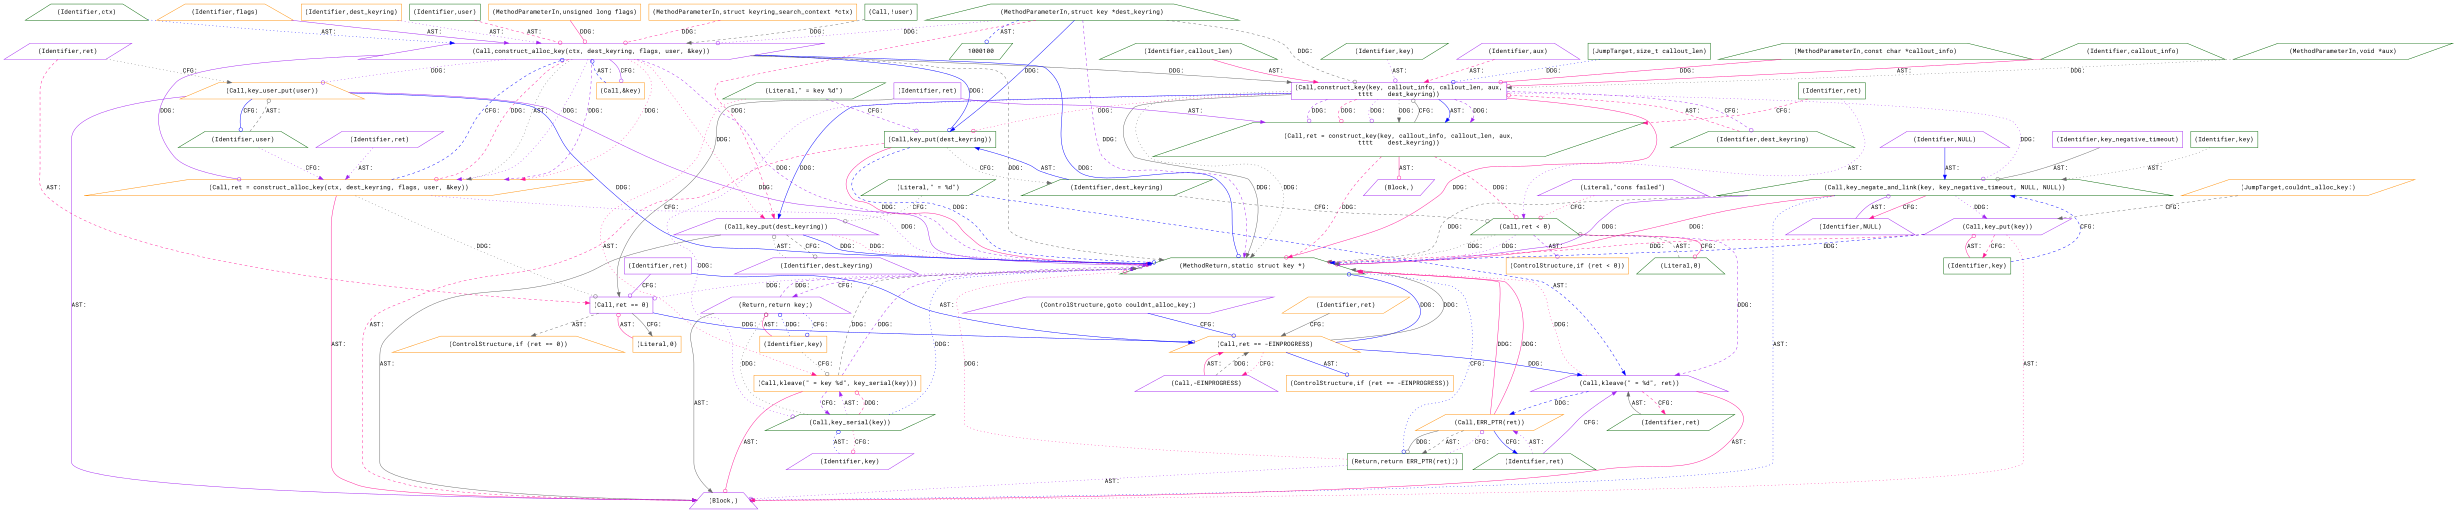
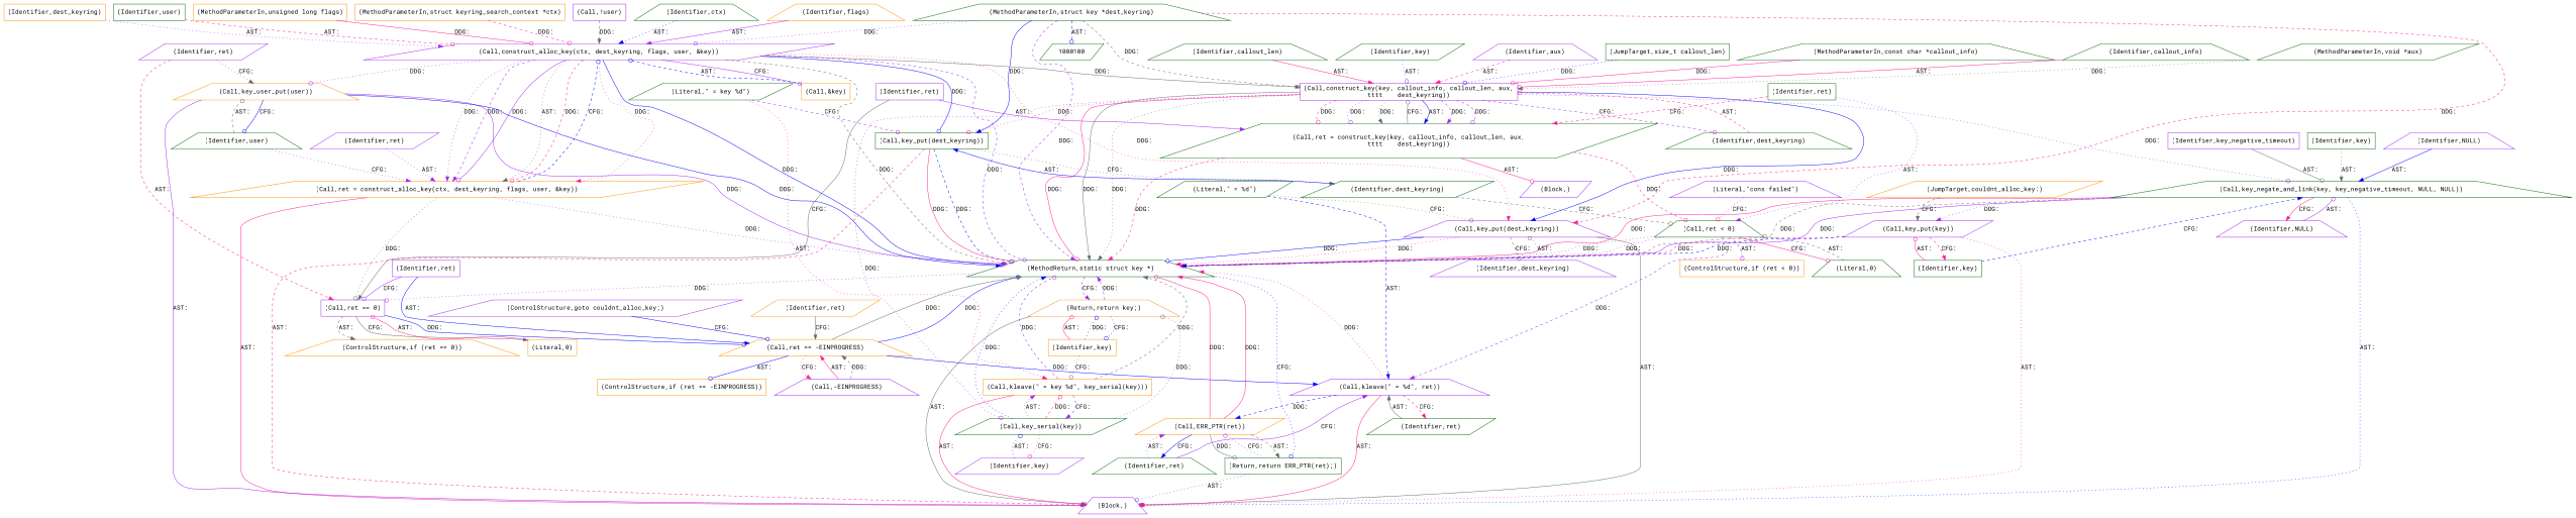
  digraph {
    fontname="Roboto Mono"
    node [color=darkgreen fontname="Roboto Mono" shape=trapezium]
    edge [arrowhead=normal color=deeppink fontname="Roboto Mono" style=solid]
    n1 [label="(MethodParameterIn,struct key *dest_keyring)"]
    n2 [color=purple label="(Call,construct_alloc_key(ctx, dest_keyring, flags, user, &key))" shape=parallelogram]
    n3 [color=purple label="(Call,construct_key(key, callout_info, callout_len, aux,\n\t\t\t\t    dest_keyring))" shape=box]
    n4 [label="(Call,key_put(dest_keyring))" shape=box]
    n5 [color=purple label="(Call,key_put(dest_keyring))"]
    n6 [label="(MethodReturn,static struct key *)"]
    1000100 [shape=parallelogram]
    n8 [color=darkorange label="(Call,ret = construct_alloc_key(ctx, dest_keyring, flags, user, &key))" shape=parallelogram]
    n9 [color=darkorange label="(Call,key_user_put(user))"]
    n10 [color=darkorange label="(Call,&key)" shape=box]
    n11 [label="(Call,ret = construct_key(key, callout_info, callout_len, aux,\n\t\t\t\t    dest_keyring))" shape=parallelogram]
    n12 [label="(Call,key_serial(key))" shape=parallelogram]
    n13 [label="(Call,key_negate_and_link(key, key_negative_timeout, NULL, NULL))"]
    n14 [label="(Identifier,dest_keyring)"]
    n15 [color=purple label="(Block,)"]
    n16 [label="(Identifier,dest_keyring)" shape=parallelogram]
    n17 [color=purple label="(Identifier,dest_keyring)"]
    n18 [color=purple label="(Call,ret == 0)" shape=box]
    n19 [label="(Return,return ERR_PTR(ret);)" shape=box]
-   n20 [color=purple label="(Return,return key;)"]
+   n20 [color=darkorange label="(Return,return key;)"]
    n21 [label="(Identifier,user)"]
    n22 [color=darkorange label="(Call,ret == -EINPROGRESS)"]
    n23 [color=darkorange label="(Literal,0)" shape=box]
    n24 [color=darkorange label="(ControlStructure,if (ret == 0))"]
    n25 [color=purple label="(Call,kleave(\" = %d\", ret))"]
    n26 [color=darkorange label="(ControlStructure,if (ret == -EINPROGRESS))" shape=box]
    n27 [color=purple label="(Call,-EINPROGRESS)"]
    n28 [color=darkorange label="(Call,ERR_PTR(ret))" shape=parallelogram]
    n29 [label="(Identifier,ret)" shape=parallelogram]
    n30 [label="(Identifier,ret)"]
    n31 [label="(Call,ret < 0)"]
    n32 [color=purple label="(Block,)" shape=parallelogram]
    n33 [color=darkorange label="(Call,kleave(\" = key %d\", key_serial(key)))" shape=box]
    n34 [color=purple label="(Identifier,key)" shape=parallelogram]
    n35 [color=purple label="(Call,key_put(key))" shape=parallelogram]
    n36 [color=purple label="(Identifier,NULL)"]
    n37 [color=darkorange label="(ControlStructure,if (ret < 0))" shape=box]
    n38 [label="(Literal,0)"]
    n39 [color=darkorange label="(Identifier,key)" shape=box]
    n40 [label="(Identifier,key)" shape=box]
    n41 [label="(Identifier,ctx)"]
    n42 [label="(Identifier,callout_len)"]
    n43 [color=purple label="(Identifier,ret)" shape=parallelogram]
    n44 [color=purple label="(ControlStructure,goto couldnt_alloc_key;)" shape=parallelogram]
    n45 [label="(Identifier,key)" shape=box]
    n46 [label="(Identifier,ret)" shape=box]
    n47 [label="(Identifier,key)" shape=parallelogram]
    n48 [color=purple label="(Identifier,aux)"]
    n49 [color=darkorange label="(Identifier,flags)"]
    n50 [color=purple label="(Identifier,ret)" shape=box]
    n51 [color=purple label="(Identifier,NULL)"]
    n52 [color=darkorange label="(Identifier,dest_keyring)" shape=box]
    n53 [label="(Literal,\" = %d\")" shape=parallelogram]
    n54 [color=darkorange label="(JumpTarget,couldnt_alloc_key:)" shape=parallelogram]
    n55 [color=purple label="(Literal,\"cons failed\")"]
    n56 [label="(JumpTarget,size_t callout_len)" shape=box]
    n57 [label="(Identifier,user)" shape=box]
    n58 [color=darkorange label="(MethodParameterIn,unsigned long flags)" shape=box]
    n59 [color=darkorange label="(MethodParameterIn,struct keyring_search_context *ctx)" shape=box]
    n60 [color=purple label="(Identifier,ret)" shape=box]
    n61 [color=purple label="(Identifier,key_negative_timeout)" shape=box]
    n62 [color=darkorange label="(Identifier,ret)" shape=parallelogram]
    n63 [color=purple label="(Identifier,ret)" shape=parallelogram]
    n64 [label="(MethodParameterIn,const char *callout_info)"]
    n65 [label="(Literal,\" = key %d\")" shape=parallelogram]
    n66 [label="(Identifier,callout_info)"]
-   n67 [label="(Call,!user)" shape=box]
+   n67 [color=purple label="(Call,!user)" shape=box]
    n68 [label="(MethodParameterIn,void *aux)" shape=parallelogram]
    n1 -> n2 [arrowhead=odot color=purple label="DDG: " style=dotted]
    n1 -> n3 [arrowhead=odot color=gray40 label="DDG: " style=dashed]
    n1 -> n4 [color=blue label="DDG: "]
    n1 -> n5 [label="DDG: " style=dashed]
    n1 -> n6 [color=purple label="DDG: " style=dashed]
    n1 -> 1000100 [arrowhead=odot color=blue label="AST: " style=dashed]
    n2 -> n3 [color=gray40 label="DDG: "]
    n2 -> n4 [arrowhead=odot color=blue label="DDG: "]
    n2 -> n5 [label="DDG: " style=dotted]
    n2 -> n6 [arrowhead=odot color=purple label="DDG: " style=dashed]
    n2 -> n6 [arrowhead=odot color=blue label="DDG: "]
    n2 -> n6 [color=gray40 label="DDG: " style=dashed]
    n2 -> n8 [color=gray40 label="AST: " style=dotted]
    n2 -> n8 [arrowhead=odot label="DDG: " style=dashed]
    n2 -> n8 [color=purple label="DDG: " style=dashed]
    n2 -> n8 [label="DDG: " style=dotted]
    n2 -> n8 [color=purple label="DDG: " style=dotted]
    n2 -> n8 [arrowhead=odot color=purple label="DDG: "]
    n2 -> n9 [arrowhead=odot color=purple label="DDG: " style=dotted]
    n2 -> n10 [arrowhead=odot color=purple label="CFG: "]
    n3 -> n4 [arrowhead=odot label="DDG: " style=dotted]
    n3 -> n5 [color=blue label="DDG: "]
    n3 -> n6 [arrowhead=odot label="DDG: "]
    n3 -> n6 [color=gray40 label="DDG: "]
    n3 -> n6 [color=gray40 label="DDG: " style=dotted]
    n3 -> n11 [color=blue label="AST: "]
    n3 -> n11 [color=purple label="DDG: " style=dashed]
    n3 -> n11 [arrowhead=odot color=purple label="DDG: " style=dashed]
    n3 -> n11 [arrowhead=odot label="DDG: " style=dashed]
    n3 -> n11 [arrowhead=odot color=purple label="DDG: " style=dotted]
    n3 -> n11 [color=gray40 label="DDG: " style=dotted]
    n3 -> n12 [arrowhead=odot color=purple label="DDG: " style=dotted]
    n3 -> n13 [arrowhead=odot color=purple label="DDG: " style=dotted]
    n3 -> n14 [arrowhead=odot color=purple label="CFG: " style=dashed]
    n4 -> n6 [arrowhead=odot color=blue label="DDG: " style=dashed]
    n4 -> n6 [arrowhead=odot label="DDG: "]
    n4 -> n15 [label="AST: " style=dashed]
    n4 -> n16 [color=gray40 label="CFG: " style=dotted]
    n5 -> n6 [arrowhead=odot color=blue label="DDG: "]
    n5 -> n6 [label="DDG: " style=dotted]
    n5 -> n15 [color=gray40 label="AST: "]
    n5 -> n17 [arrowhead=odot color=gray40 label="CFG: " style=dashed]
    n6 -> n18 [arrowhead=odot color=purple label="DDG: " style=dotted]
    n6 -> n19 [arrowhead=odot color=blue label="CFG: " style=dotted]
    n6 -> n20 [color=purple label="CFG: " style=dashed]
    n8 -> n2 [arrowhead=odot color=blue label="CFG: " style=dashed]
    n8 -> n6 [arrowhead=odot color=purple label="DDG: " style=dotted]
    n8 -> n15 [label="AST: "]
    n8 -> n18 [arrowhead=odot color=gray40 label="DDG: " style=dotted]
    n9 -> n6 [color=purple label="DDG: "]
    n9 -> n6 [color=blue label="DDG: "]
    n9 -> n15 [color=purple label="AST: "]
    n9 -> n21 [arrowhead=odot color=blue label="CFG: "]
    n10 -> n2 [arrowhead=odot color=blue label="AST: " style=dashed]
    n11 -> n3 [arrowhead=odot color=gray40 label="CFG: "]
    n11 -> n6 [label="DDG: " style=dashed]
    n11 -> n31 [arrowhead=odot label="DDG: " style=dashed]
    n11 -> n32 [arrowhead=odot label="AST: "]
    n12 -> n6 [color=blue label="DDG: " style=dotted]
    n12 -> n20 [arrowhead=odot color=gray40 label="DDG: " style=dotted]
    n12 -> n33 [color=purple label="AST: " style=dotted]
    n12 -> n33 [arrowhead=odot label="DDG: " style=dashed]
    n12 -> n34 [arrowhead=odot label="CFG: " style=dotted]
    n13 -> n6 [color=purple label="DDG: "]
    n13 -> n6 [arrowhead=odot label="DDG: "]
    n13 -> n6 [color=gray40 label="DDG: " style=dashed]
    n13 -> n15 [arrowhead=odot color=blue label="AST: " style=dotted]
    n13 -> n35 [color=purple label="DDG: " style=dotted]
    n13 -> n36 [label="CFG: "]
    n14 -> n3 [arrowhead=odot label="AST: " style=dashed]
    n16 -> n4 [color=blue label="AST: "]
    n16 -> n31 [arrowhead=odot color=gray40 label="CFG: " style=dashed]
    n17 -> n5 [arrowhead=odot color=gray40 label="AST: " style=dotted]
    n18 -> n22 [arrowhead=odot color=blue label="DDG: "]
    n18 -> n23 [color=gray40 label="CFG: "]
    n18 -> n24 [color=gray40 label="AST: " style=dashed]
-   n19 -> n6 [arrowhead=odot label="DDG: " style=dotted]
    n19 -> n15 [arrowhead=odot color=purple label="AST: " style=dotted]
    n19 -> n28 [arrowhead=odot color=purple label="CFG: " style=dotted]
    n20 -> n6 [color=purple label="DDG: " style=dashed]
    n20 -> n15 [color=gray40 label="AST: "]
    n20 -> n39 [arrowhead=odot color=blue label="CFG: " style=dotted]
    n21 -> n8 [color=purple label="CFG: " style=dotted]
    n21 -> n9 [arrowhead=odot color=gray40 label="AST: " style=dashed]
    n22 -> n6 [arrowhead=odot color=blue label="DDG: "]
    n22 -> n6 [color=gray40 label="DDG: "]
    n22 -> n25 [color=blue label="DDG: "]
    n22 -> n26 [arrowhead=odot color=blue label="AST: "]
    n22 -> n27 [label="CFG: " style=dotted]
    n23 -> n18 [arrowhead=odot label="AST: "]
    n25 -> n6 [label="DDG: " style=dotted]
    n25 -> n15 [label="AST: "]
    n25 -> n28 [color=blue label="DDG: " style=dashed]
    n25 -> n29 [label="CFG: " style=dashed]
    n27 -> n22 [label="AST: "]
    n27 -> n22 [color=gray40 label="DDG: " style=dashed]
    n28 -> n6 [label="DDG: "]
    n28 -> n6 [arrowhead=odot label="DDG: "]
    n28 -> n19 [color=gray40 label="AST: " style=dashed]
    n28 -> n19 [arrowhead=odot color=gray40 label="DDG: "]
    n28 -> n30 [color=blue label="CFG: "]
    n29 -> n25 [color=gray40 label="AST: "]
    n30 -> n25 [color=purple label="CFG: "]
    n30 -> n28 [color=purple label="AST: " style=dotted]
    n31 -> n6 [color=purple label="DDG: " style=dotted]
    n31 -> n6 [color=gray40 label="DDG: " style=dotted]
    n31 -> n25 [color=purple label="DDG: " style=dashed]
    n31 -> n37 [arrowhead=odot color=purple label="AST: " style=dashed]
    n31 -> n38 [arrowhead=odot label="CFG: "]
    n33 -> n6 [color=gray40 label="DDG: " style=dashed]
    n33 -> n6 [arrowhead=odot color=purple label="DDG: " style=dashed]
    n33 -> n12 [color=purple label="CFG: " style=dashed]
    n33 -> n15 [arrowhead=odot label="AST: "]
    n34 -> n12 [arrowhead=odot color=blue label="AST: " style=dotted]
    n35 -> n6 [arrowhead=odot label="DDG: " style=dashed]
    n35 -> n6 [color=blue label="DDG: " style=dashed]
    n35 -> n15 [arrowhead=odot label="AST: " style=dotted]
    n35 -> n40 [label="CFG: " style=dashed]
    n36 -> n13 [arrowhead=odot color=purple label="AST: "]
    n38 -> n31 [arrowhead=odot color=gray40 label="AST: " style=dashed]
    n39 -> n20 [arrowhead=odot label="AST: "]
    n39 -> n20 [arrowhead=odot color=blue label="DDG: " style=dotted]
    n39 -> n33 [arrowhead=odot color=gray40 label="CFG: " style=dotted]
    n40 -> n13 [color=blue label="CFG: " style=dashed]
    n40 -> n35 [arrowhead=odot label="AST: "]
    n41 -> n2 [color=blue label="AST: " style=dotted]
    n42 -> n3 [label="AST: "]
    n43 -> n8 [color=purple label="AST: " style=dotted]
    n44 -> n22 [arrowhead=odot color=blue label="CFG: "]
    n45 -> n13 [color=gray40 label="AST: " style=dotted]
    n46 -> n11 [label="CFG: " style=dashed]
    n46 -> n31 [color=purple label="AST: " style=dotted]
    n47 -> n3 [arrowhead=odot color=purple label="AST: " style=dotted]
    n48 -> n3 [label="AST: " style=dashed]
    n49 -> n2 [color=purple label="AST: "]
    n50 -> n11 [color=purple label="AST: "]
    n50 -> n18 [color=gray40 label="CFG: "]
    n51 -> n13 [color=blue label="AST: "]
    n52 -> n2 [color=purple label="AST: " style=dotted]
    n53 -> n5 [arrowhead=odot color=gray40 label="CFG: " style=dotted]
    n53 -> n25 [color=blue label="AST: " style=dashed]
    n54 -> n35 [color=gray40 label="CFG: " style=dashed]
    n55 -> n31 [arrowhead=odot label="CFG: " style=dotted]
    n56 -> n3 [arrowhead=odot color=blue label="DDG: " style=dotted]
    n57 -> n2 [arrowhead=odot label="AST: " style=dashed]
    n58 -> n2 [arrowhead=odot label="DDG: "]
    n59 -> n2 [arrowhead=odot label="DDG: " style=dashed]
    n60 -> n18 [arrowhead=odot color=purple label="CFG: "]
    n60 -> n22 [color=blue label="AST: "]
    n61 -> n13 [arrowhead=odot color=gray40 label="AST: "]
    n62 -> n22 [color=gray40 label="CFG: "]
    n63 -> n9 [color=gray40 label="CFG: " style=dotted]
    n63 -> n18 [label="AST: " style=dashed]
    n64 -> n3 [arrowhead=odot label="DDG: "]
    n65 -> n4 [arrowhead=odot color=purple label="CFG: " style=dashed]
    n65 -> n33 [label="AST: " style=dotted]
    n66 -> n3 [arrowhead=odot label="AST: "]
    n67 -> n2 [color=gray40 label="DDG: " style=dashed]
    n68 -> n3 [color=gray40 label="DDG: " style=dotted]
  }
